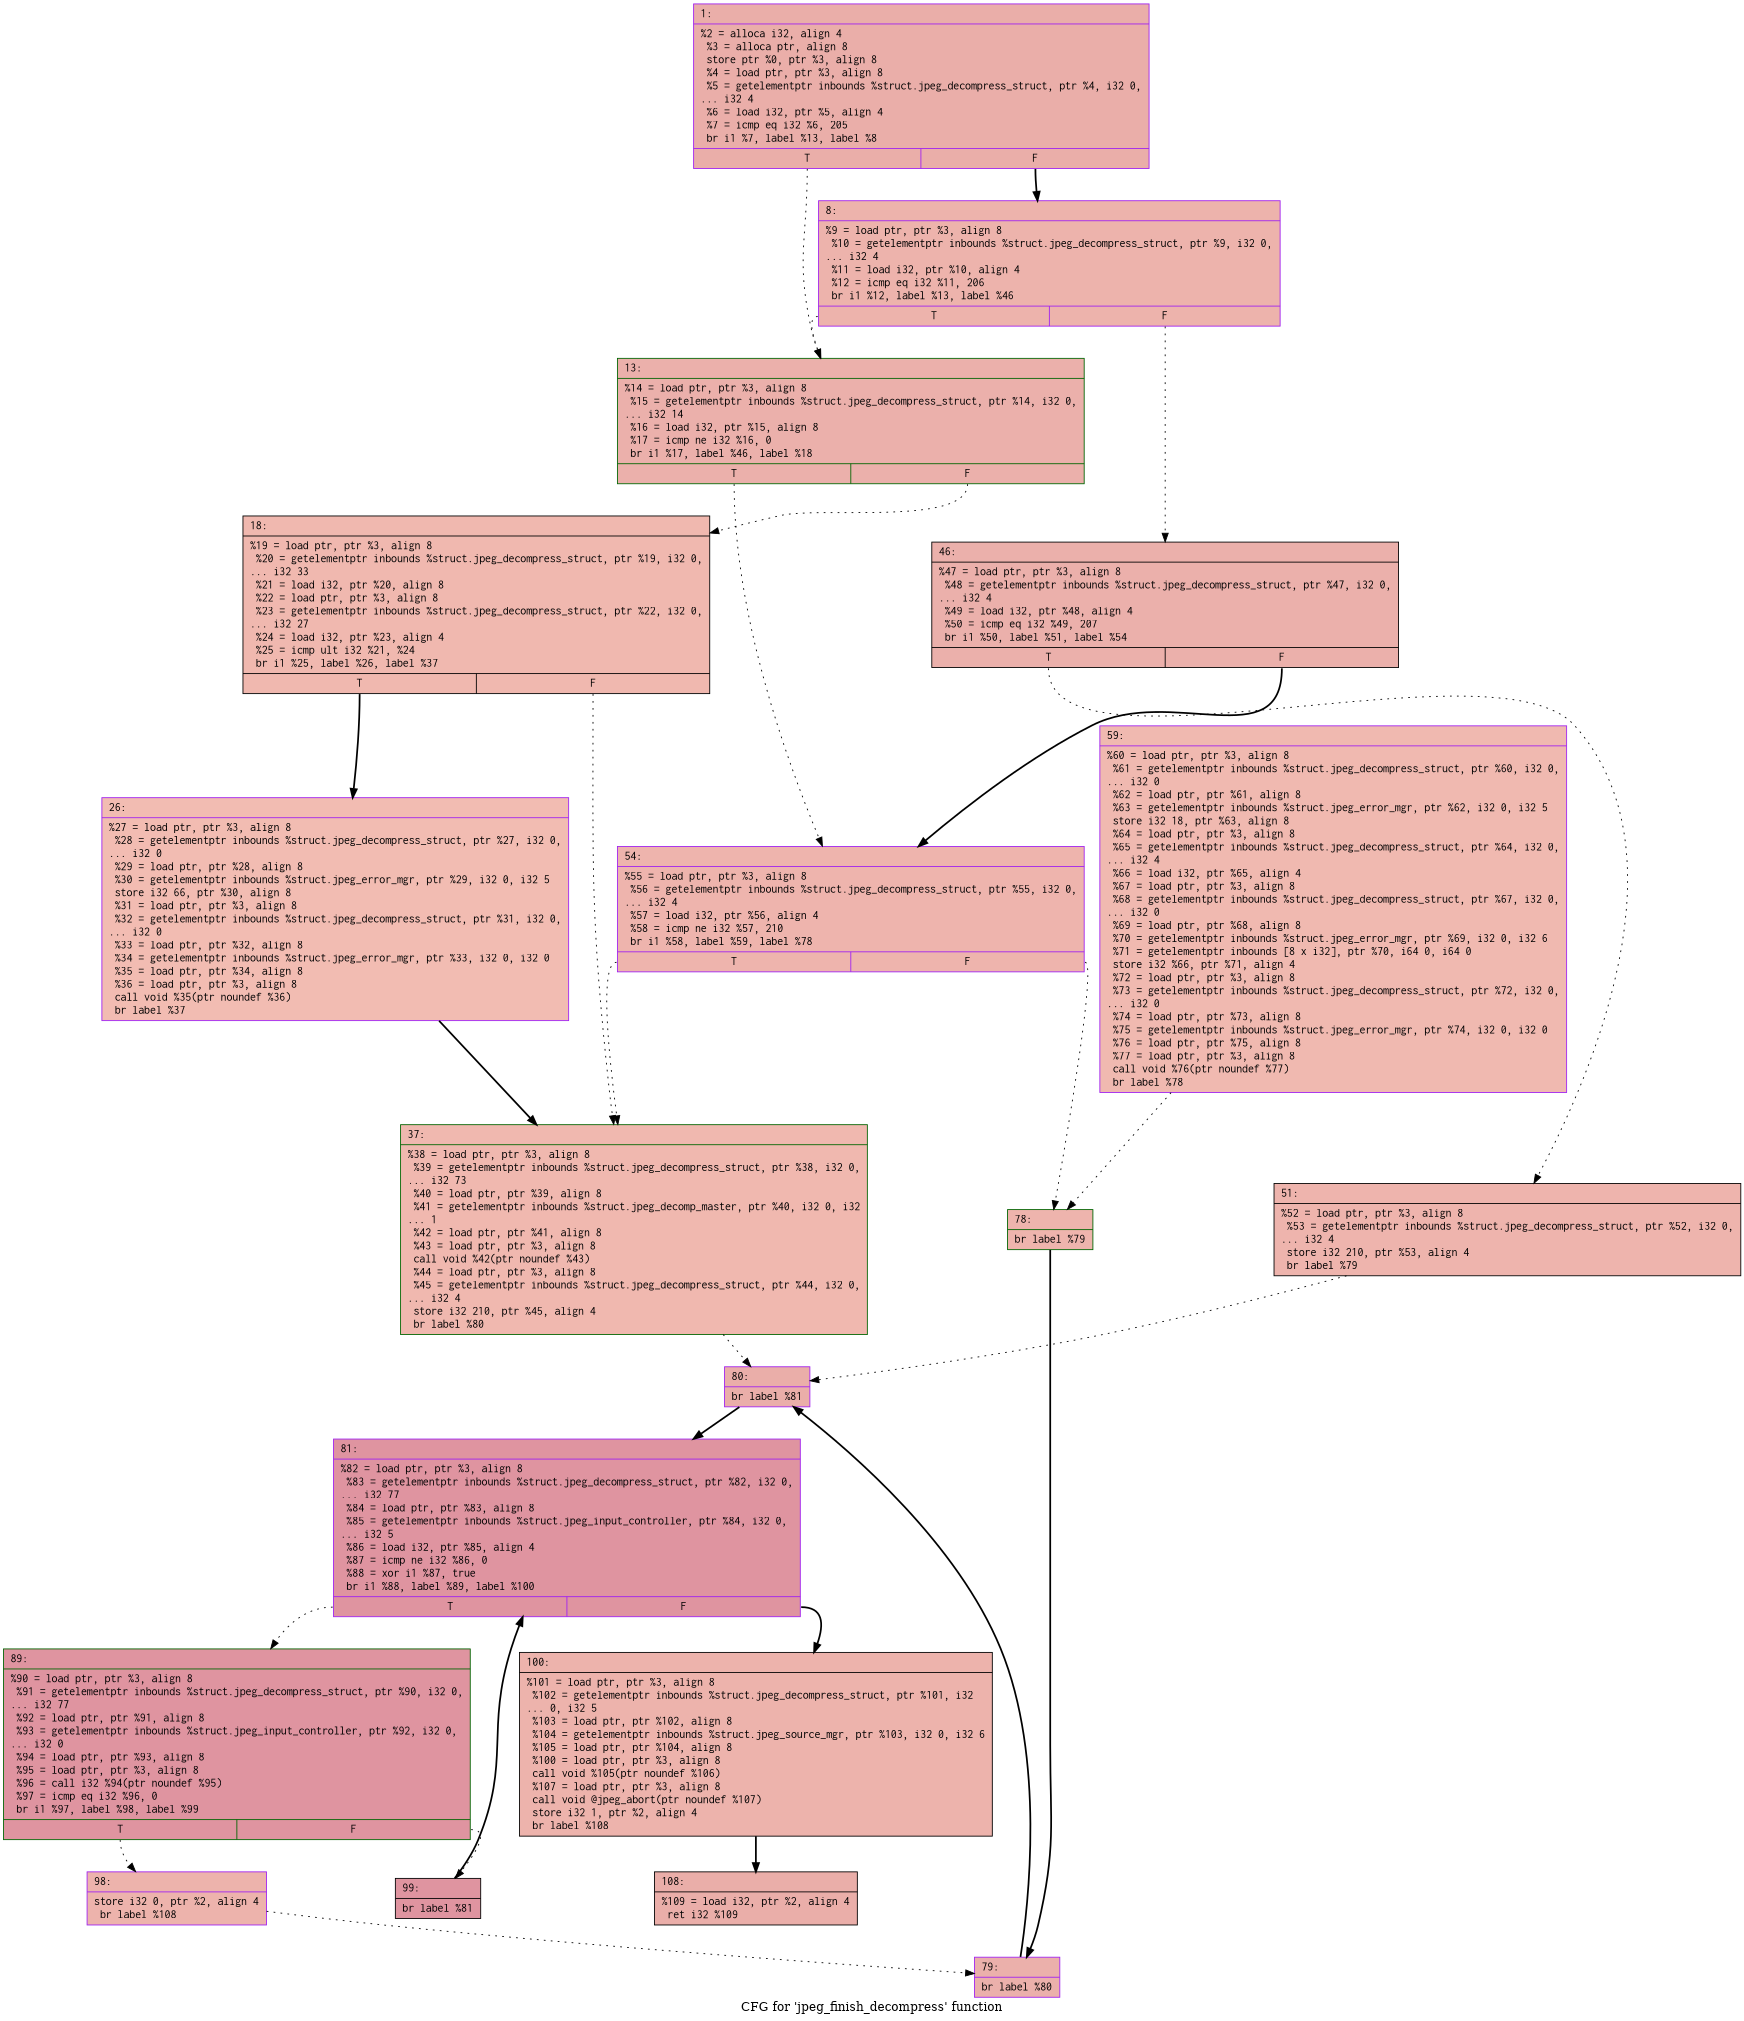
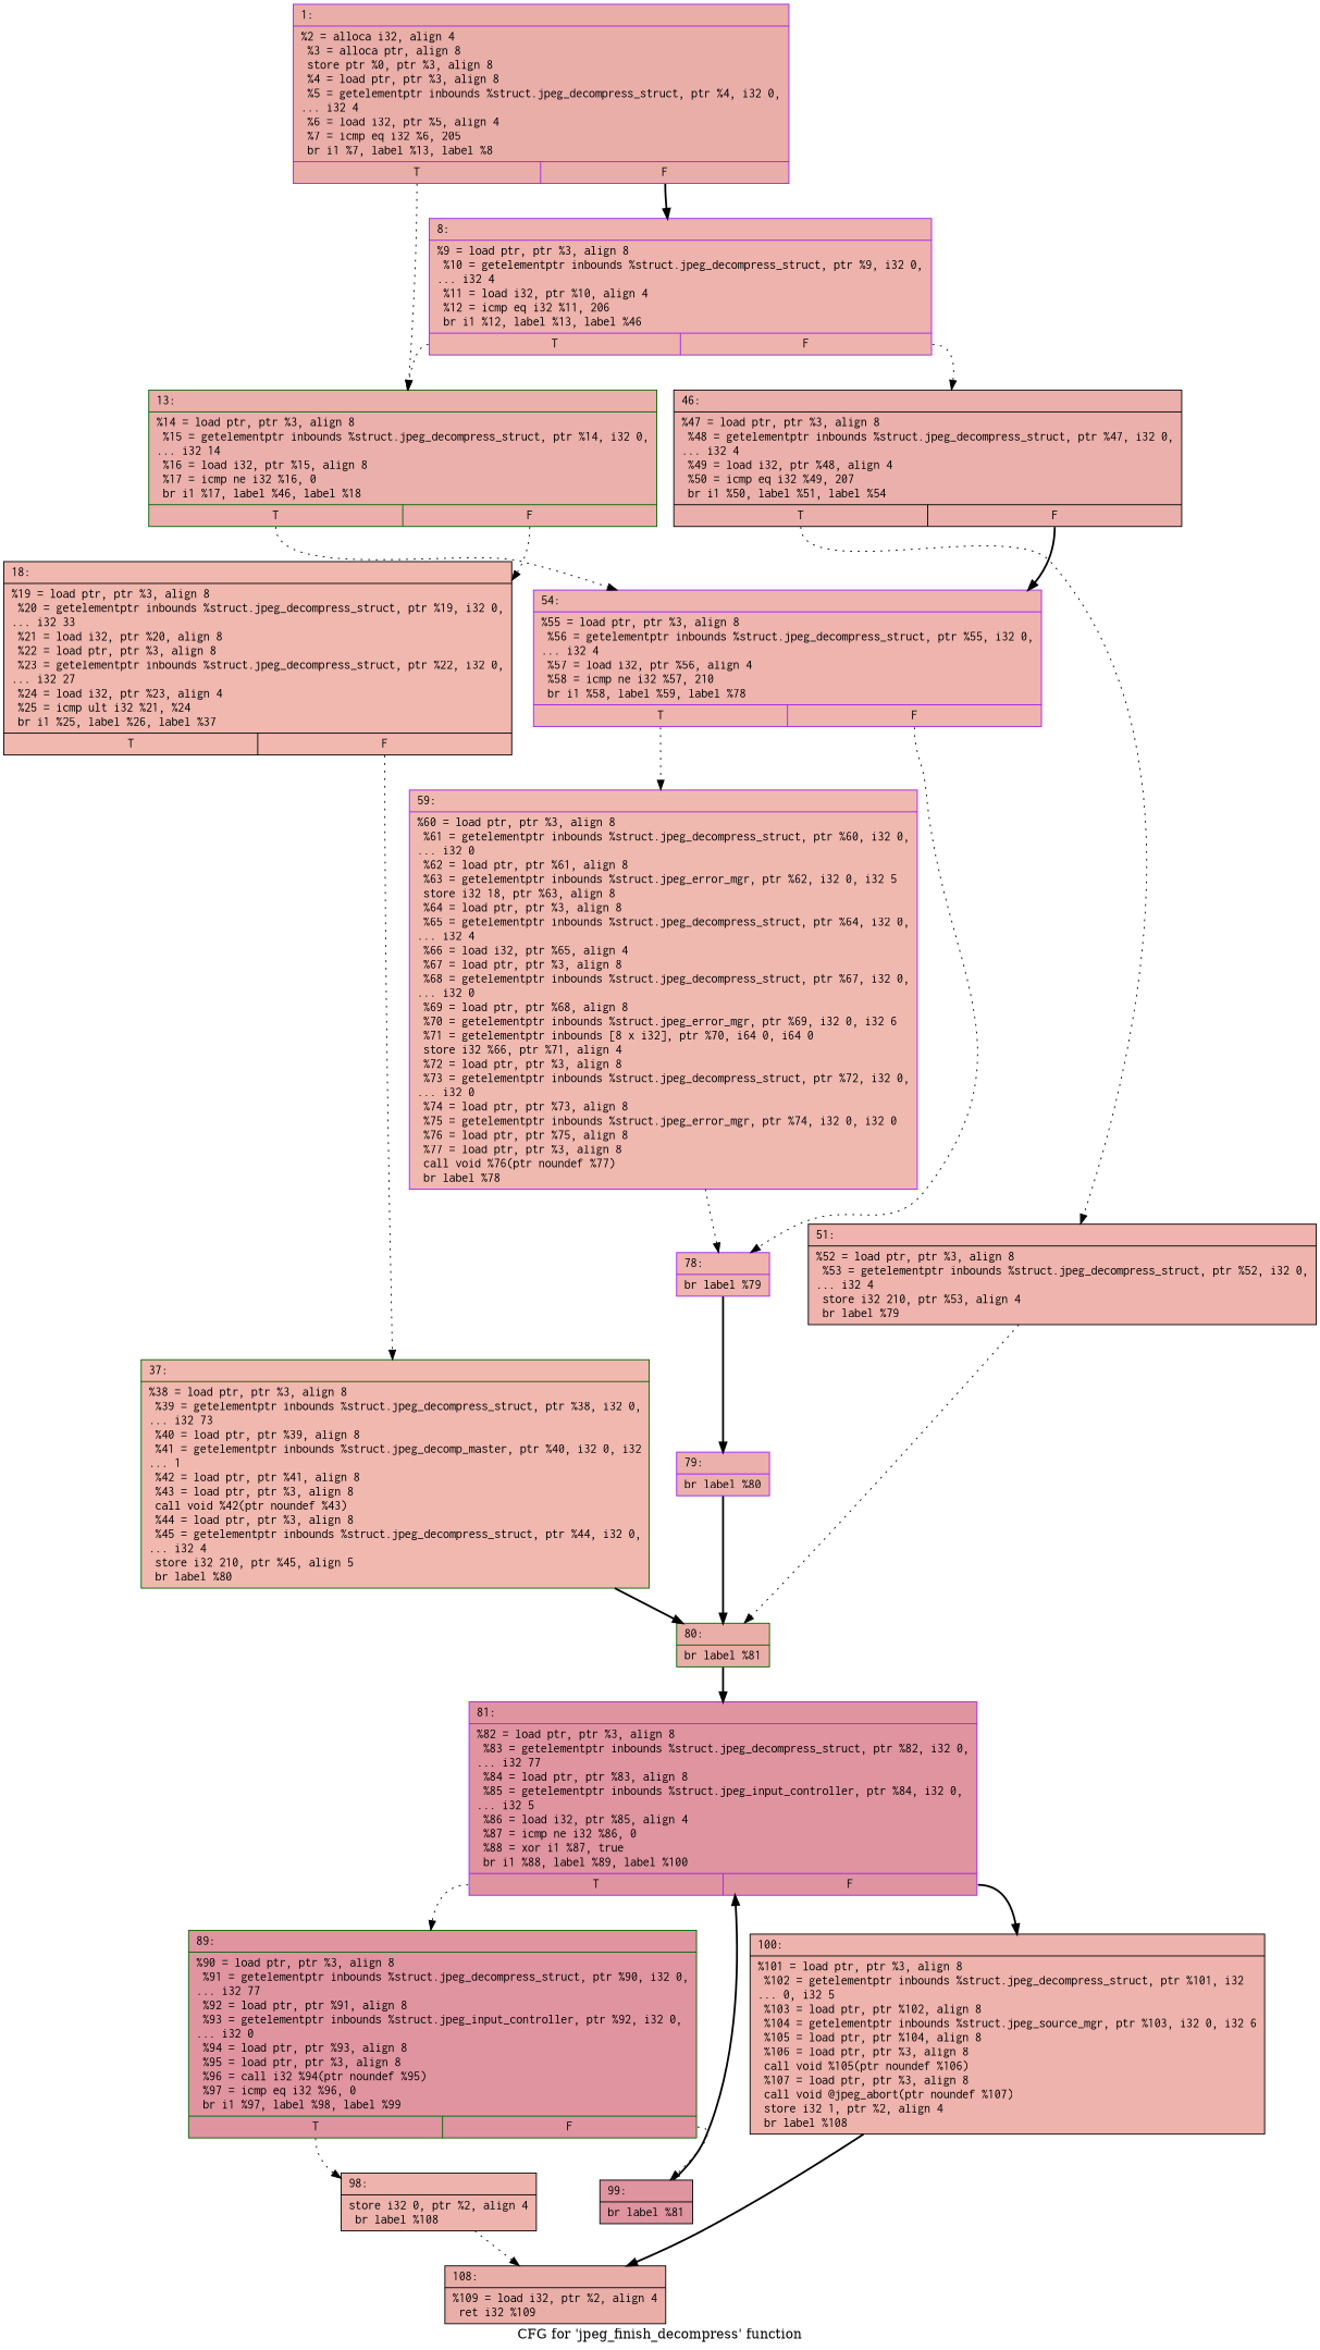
  digraph {
    label="CFG for 'jpeg_finish_decompress' function"
    node [color=purple fillcolor="#d0473d70" fontname=Courier shape=record style=filled]
    edge [style=dotted]
    n1 [label="{1:\l|  %2 = alloca i32, align 4\l  %3 = alloca ptr, align 8\l  store ptr %0, ptr %3, align 8\l  %4 = load ptr, ptr %3, align 8\l  %5 = getelementptr inbounds %struct.jpeg_decompress_struct, ptr %4, i32 0,\l... i32 4\l  %6 = load i32, ptr %5, align 4\l  %7 = icmp eq i32 %6, 205\l  br i1 %7, label %13, label %8\l|{<s0>T|<s1>F}}"]
    n2 [color=darkgreen fillcolor="#d24b4070" label="{13:\l|  %14 = load ptr, ptr %3, align 8\l  %15 = getelementptr inbounds %struct.jpeg_decompress_struct, ptr %14, i32 0,\l... i32 14\l  %16 = load i32, ptr %15, align 8\l  %17 = icmp ne i32 %16, 0\l  br i1 %17, label %46, label %18\l|{<s0>T|<s1>F}}"]
    n3 [fillcolor="#d6524470" label="{8:\l|  %9 = load ptr, ptr %3, align 8\l  %10 = getelementptr inbounds %struct.jpeg_decompress_struct, ptr %9, i32 0,\l... i32 4\l  %11 = load i32, ptr %10, align 4\l  %12 = icmp eq i32 %11, 206\l  br i1 %12, label %13, label %46\l|{<s0>T|<s1>F}}"]
    n4 [color=black fillcolor="#dc5d4a70" label="{18:\l|  %19 = load ptr, ptr %3, align 8\l  %20 = getelementptr inbounds %struct.jpeg_decompress_struct, ptr %19, i32 0,\l... i32 33\l  %21 = load i32, ptr %20, align 8\l  %22 = load ptr, ptr %3, align 8\l  %23 = getelementptr inbounds %struct.jpeg_decompress_struct, ptr %22, i32 0,\l... i32 27\l  %24 = load i32, ptr %23, align 4\l  %25 = icmp ult i32 %21, %24\l  br i1 %25, label %26, label %37\l|{<s0>T|<s1>F}}"]
    n5 [fillcolor="#d8564670" label="{54:\l|  %55 = load ptr, ptr %3, align 8\l  %56 = getelementptr inbounds %struct.jpeg_decompress_struct, ptr %55, i32 0,\l... i32 4\l  %57 = load i32, ptr %56, align 4\l  %58 = icmp ne i32 %57, 210\l  br i1 %58, label %59, label %78\l|{<s0>T|<s1>F}}"]
    n6 [color=black fillcolor="#d24b4070" label="{46:\l|  %47 = load ptr, ptr %3, align 8\l  %48 = getelementptr inbounds %struct.jpeg_decompress_struct, ptr %47, i32 0,\l... i32 4\l  %49 = load i32, ptr %48, align 4\l  %50 = icmp eq i32 %49, 207\l  br i1 %50, label %51, label %54\l|{<s0>T|<s1>F}}"]
    n7 [color=black fillcolor="#d8564670" label="{51:\l|  %52 = load ptr, ptr %3, align 8\l  %53 = getelementptr inbounds %struct.jpeg_decompress_struct, ptr %52, i32 0,\l... i32 4\l  store i32 210, ptr %53, align 4\l  br label %79\l}"]
-   n8 [fillcolor="#e1675170" label="{26:\l|  %27 = load ptr, ptr %3, align 8\l  %28 = getelementptr inbounds %struct.jpeg_decompress_struct, ptr %27, i32 0,\l... i32 0\l  %29 = load ptr, ptr %28, align 8\l  %30 = getelementptr inbounds %struct.jpeg_error_mgr, ptr %29, i32 0, i32 5\l  store i32 66, ptr %30, align 8\l  %31 = load ptr, ptr %3, align 8\l  %32 = getelementptr inbounds %struct.jpeg_decompress_struct, ptr %31, i32 0,\l... i32 0\l  %33 = load ptr, ptr %32, align 8\l  %34 = getelementptr inbounds %struct.jpeg_error_mgr, ptr %33, i32 0, i32 0\l  %35 = load ptr, ptr %34, align 8\l  %36 = load ptr, ptr %3, align 8\l  call void %35(ptr noundef %36)\l  br label %37\l}"]
-   n9 [color=darkgreen fillcolor="#dc5d4a70" label="{37:\l|  %38 = load ptr, ptr %3, align 8\l  %39 = getelementptr inbounds %struct.jpeg_decompress_struct, ptr %38, i32 0,\l... i32 73\l  %40 = load ptr, ptr %39, align 8\l  %41 = getelementptr inbounds %struct.jpeg_decomp_master, ptr %40, i32 0, i32\l... 1\l  %42 = load ptr, ptr %41, align 8\l  %43 = load ptr, ptr %3, align 8\l  call void %42(ptr noundef %43)\l  %44 = load ptr, ptr %3, align 8\l  %45 = getelementptr inbounds %struct.jpeg_decompress_struct, ptr %44, i32 0,\l... i32 4\l  store i32 210, ptr %45, align 4\l  br label %80\l}"]
-   n10 [label="{80:\l|  br label %81\l}"]
+   n9 [color=darkgreen fillcolor="#dc5d4a70" label="{37:\l|  %38 = load ptr, ptr %3, align 8\l  %39 = getelementptr inbounds %struct.jpeg_decompress_struct, ptr %38, i32 0,\l... i32 73\l  %40 = load ptr, ptr %39, align 8\l  %41 = getelementptr inbounds %struct.jpeg_decomp_master, ptr %40, i32 0, i32\l... 1\l  %42 = load ptr, ptr %41, align 8\l  %43 = load ptr, ptr %3, align 8\l  call void %42(ptr noundef %43)\l  %44 = load ptr, ptr %3, align 8\l  %45 = getelementptr inbounds %struct.jpeg_decompress_struct, ptr %44, i32 0,\l... i32 4\l  store i32 210, ptr %45, align 5\l  br label %80\l}"]
+   n10 [color=darkgreen label="{80:\l|  br label %81\l}"]
    n11 [fillcolor="#de614d70" label="{59:\l|  %60 = load ptr, ptr %3, align 8\l  %61 = getelementptr inbounds %struct.jpeg_decompress_struct, ptr %60, i32 0,\l... i32 0\l  %62 = load ptr, ptr %61, align 8\l  %63 = getelementptr inbounds %struct.jpeg_error_mgr, ptr %62, i32 0, i32 5\l  store i32 18, ptr %63, align 8\l  %64 = load ptr, ptr %3, align 8\l  %65 = getelementptr inbounds %struct.jpeg_decompress_struct, ptr %64, i32 0,\l... i32 4\l  %66 = load i32, ptr %65, align 4\l  %67 = load ptr, ptr %3, align 8\l  %68 = getelementptr inbounds %struct.jpeg_decompress_struct, ptr %67, i32 0,\l... i32 0\l  %69 = load ptr, ptr %68, align 8\l  %70 = getelementptr inbounds %struct.jpeg_error_mgr, ptr %69, i32 0, i32 6\l  %71 = getelementptr inbounds [8 x i32], ptr %70, i64 0, i64 0\l  store i32 %66, ptr %71, align 4\l  %72 = load ptr, ptr %3, align 8\l  %73 = getelementptr inbounds %struct.jpeg_decompress_struct, ptr %72, i32 0,\l... i32 0\l  %74 = load ptr, ptr %73, align 8\l  %75 = getelementptr inbounds %struct.jpeg_error_mgr, ptr %74, i32 0, i32 0\l  %76 = load ptr, ptr %75, align 8\l  %77 = load ptr, ptr %3, align 8\l  call void %76(ptr noundef %77)\l  br label %78\l}"]
-   n12 [color=darkgreen fillcolor="#d8564670" label="{78:\l|  br label %79\l}"]
+   n12 [fillcolor="#d8564670" label="{78:\l|  br label %79\l}"]
    n13 [fillcolor="#b70d2870" label="{81:\l|  %82 = load ptr, ptr %3, align 8\l  %83 = getelementptr inbounds %struct.jpeg_decompress_struct, ptr %82, i32 0,\l... i32 77\l  %84 = load ptr, ptr %83, align 8\l  %85 = getelementptr inbounds %struct.jpeg_input_controller, ptr %84, i32 0,\l... i32 5\l  %86 = load i32, ptr %85, align 4\l  %87 = icmp ne i32 %86, 0\l  %88 = xor i1 %87, true\l  br i1 %88, label %89, label %100\l|{<s0>T|<s1>F}}"]
    n14 [color=darkgreen fillcolor="#b70d2870" label="{89:\l|  %90 = load ptr, ptr %3, align 8\l  %91 = getelementptr inbounds %struct.jpeg_decompress_struct, ptr %90, i32 0,\l... i32 77\l  %92 = load ptr, ptr %91, align 8\l  %93 = getelementptr inbounds %struct.jpeg_input_controller, ptr %92, i32 0,\l... i32 0\l  %94 = load ptr, ptr %93, align 8\l  %95 = load ptr, ptr %3, align 8\l  %96 = call i32 %94(ptr noundef %95)\l  %97 = icmp eq i32 %96, 0\l  br i1 %97, label %98, label %99\l|{<s0>T|<s1>F}}"]
-   n15 [color=black fillcolor="#d6524470" label="{100:\l|  %101 = load ptr, ptr %3, align 8\l  %102 = getelementptr inbounds %struct.jpeg_decompress_struct, ptr %101, i32\l... 0, i32 5\l  %103 = load ptr, ptr %102, align 8\l  %104 = getelementptr inbounds %struct.jpeg_source_mgr, ptr %103, i32 0, i32 6\l  %105 = load ptr, ptr %104, align 8\l  %100 = load ptr, ptr %3, align 8\l  call void %105(ptr noundef %106)\l  %107 = load ptr, ptr %3, align 8\l  call void @jpeg_abort(ptr noundef %107)\l  store i32 1, ptr %2, align 4\l  br label %108\l}"]
+   n15 [color=black fillcolor="#d6524470" label="{100:\l|  %101 = load ptr, ptr %3, align 8\l  %102 = getelementptr inbounds %struct.jpeg_decompress_struct, ptr %101, i32\l... 0, i32 5\l  %103 = load ptr, ptr %102, align 8\l  %104 = getelementptr inbounds %struct.jpeg_source_mgr, ptr %103, i32 0, i32 6\l  %105 = load ptr, ptr %104, align 8\l  %106 = load ptr, ptr %3, align 8\l  call void %105(ptr noundef %106)\l  %107 = load ptr, ptr %3, align 8\l  call void @jpeg_abort(ptr noundef %107)\l  store i32 1, ptr %2, align 4\l  br label %108\l}"]
    n16 [fillcolor="#d24b4070" label="{79:\l|  br label %80\l}"]
-   n17 [fillcolor="#d6524470" label="{98:\l|  store i32 0, ptr %2, align 4\l  br label %108\l}"]
+   n17 [color=black fillcolor="#d6524470" label="{98:\l|  store i32 0, ptr %2, align 4\l  br label %108\l}"]
    n18 [color=black fillcolor="#b70d2870" label="{99:\l|  br label %81\l}"]
    n19 [color=black label="{108:\l|  %109 = load i32, ptr %2, align 4\l  ret i32 %109\l}"]
    n1 -> n2 [tailport=s0]
    n1 -> n3 [style=bold tailport=s1]
    n2 -> n4 [tailport=s1]
    n2 -> n5 [tailport=s0]
    n3 -> n2 [tailport=s0]
    n3 -> n6 [tailport=s1]
-   n4 -> n8 [style=bold tailport=s0]
    n4 -> n9 [tailport=s1]
-   n5 -> n9 [tailport=s0]
+   n5 -> n11 [tailport=s0]
    n5 -> n12 [tailport=s1]
    n6 -> n5 [style=bold tailport=s1]
    n6 -> n7 [tailport=s0]
    n7 -> n10
-   n8 -> n9 [style=bold]
-   n9 -> n10
+   n9 -> n10 [style=bold]
    n10 -> n13 [style=bold]
    n11 -> n12
    n12 -> n16 [style=bold]
    n13 -> n14 [tailport=s0]
    n13 -> n15 [style=bold tailport=s1]
    n14 -> n17 [tailport=s0]
    n14 -> n18 [tailport=s1]
    n15 -> n19 [style=bold]
    n16 -> n10 [style=bold]
-   n17 -> n16
+   n17 -> n19
    n18 -> n13 [style=bold]
  }
